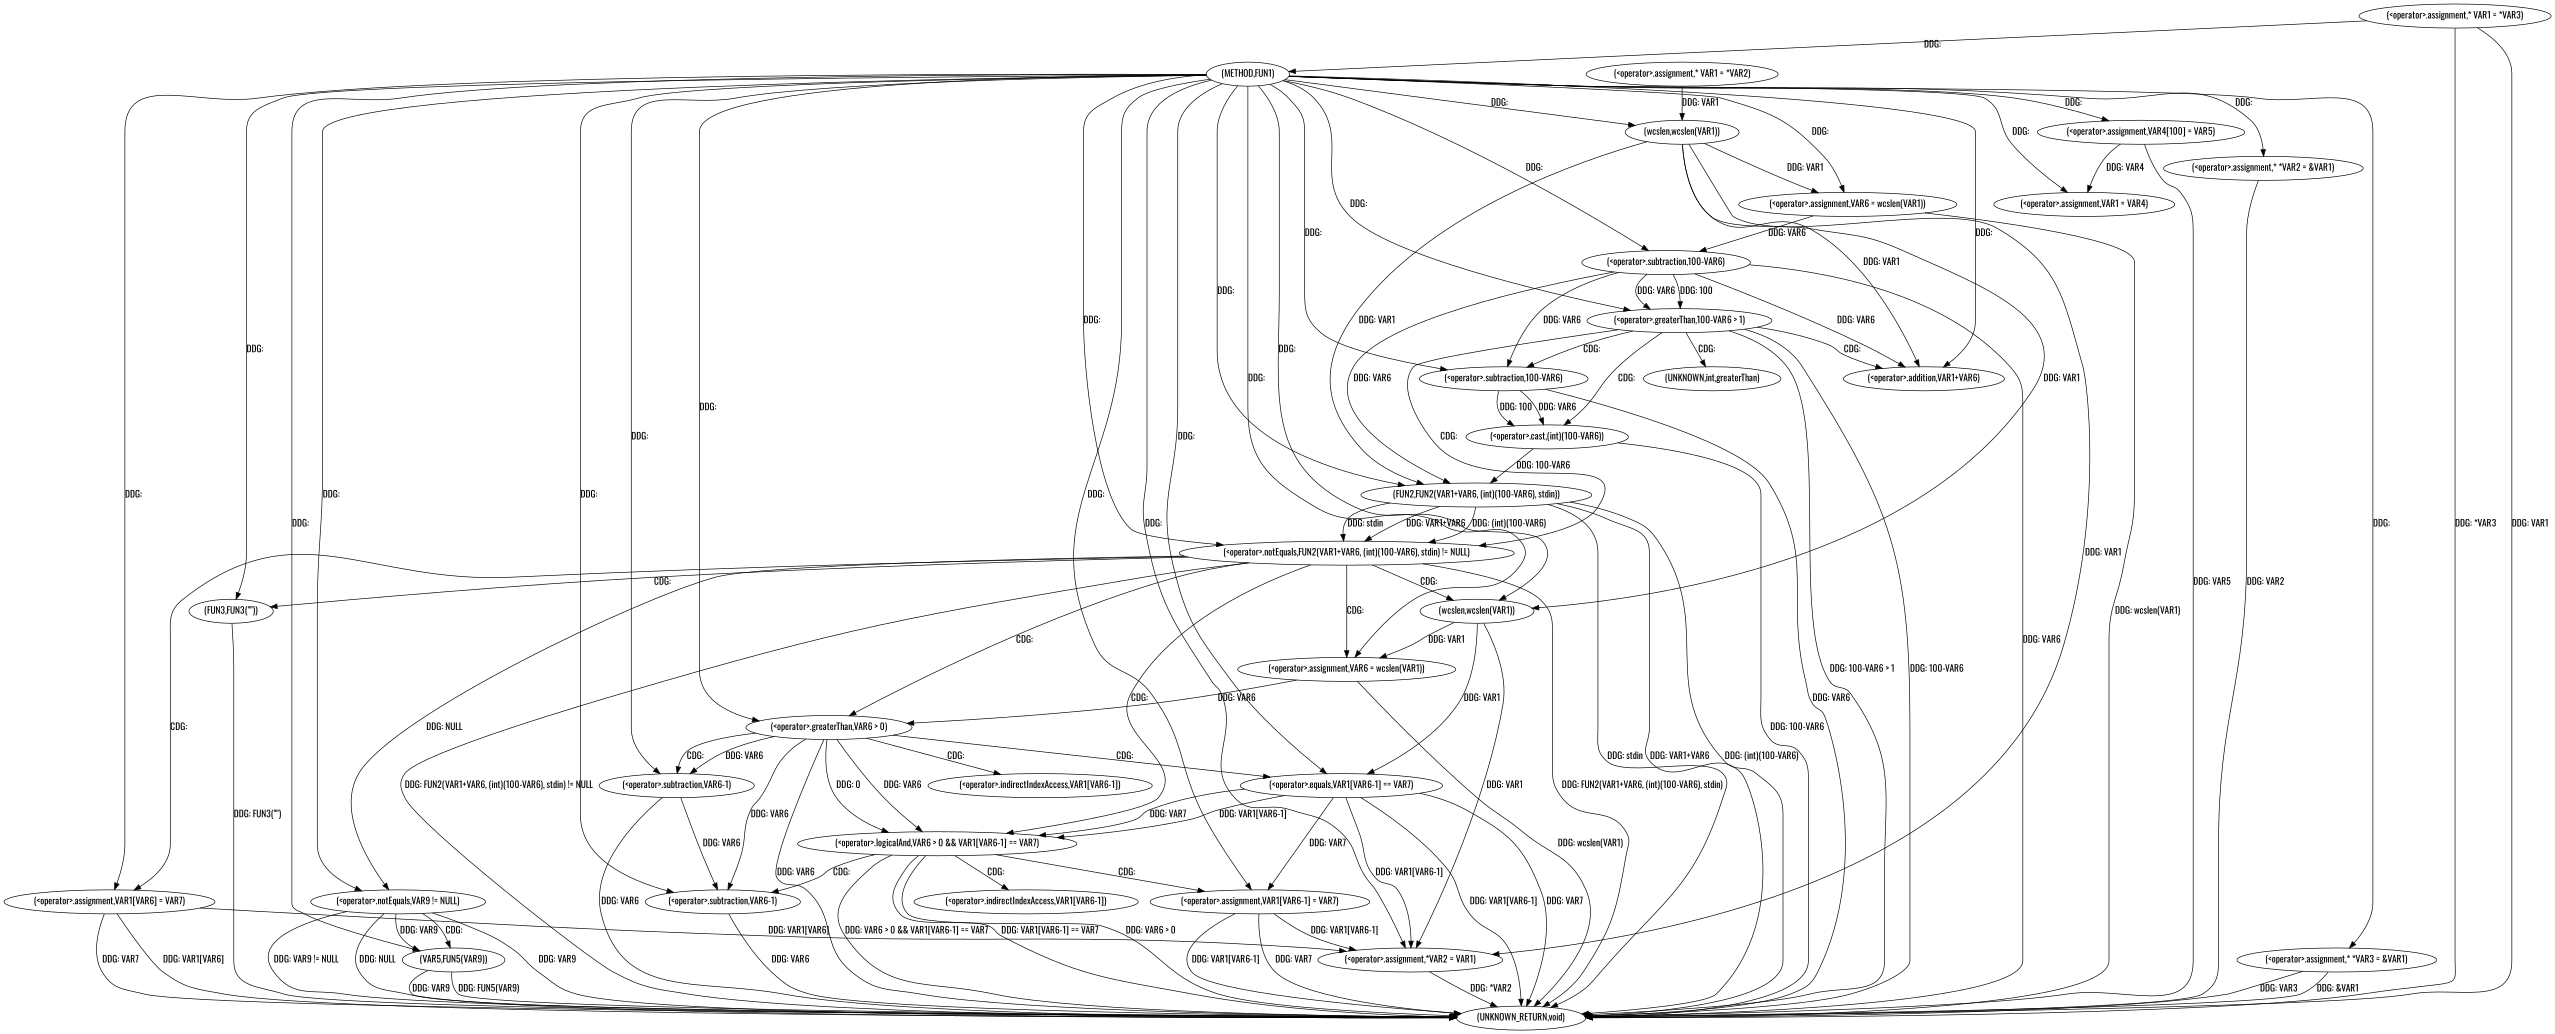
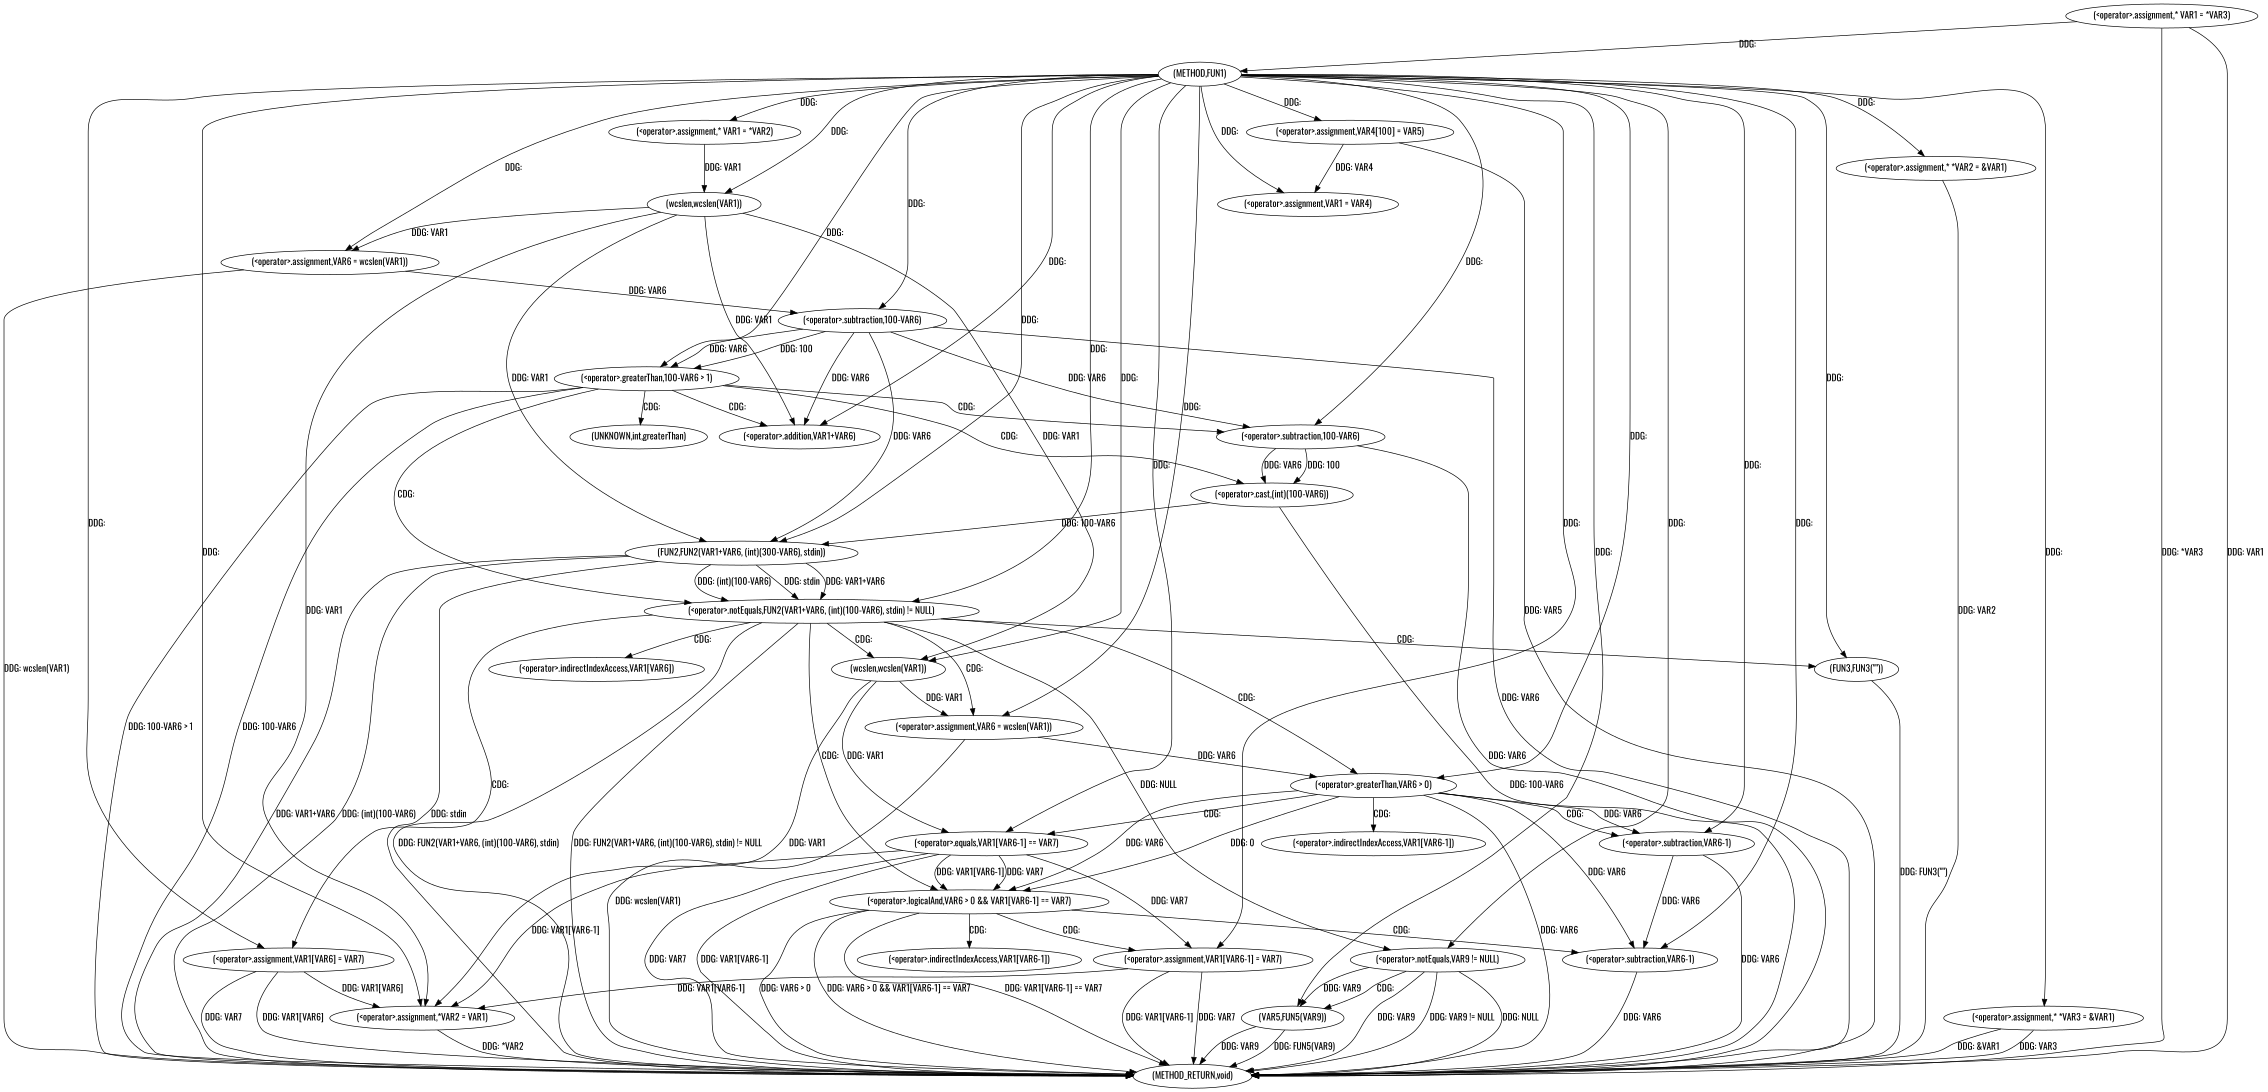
  digraph {
    fontname=Oswald
    node [fontname=Oswald]
    edge [fontname=Oswald]
    n1 [label="(METHOD,FUN1)"]
    n2 [label="(<operator>.assignment,* *VAR2 = &VAR1)"]
    n3 [label="(<operator>.assignment,* *VAR3 = &VAR1)"]
    n4 [label="(<operator>.assignment,VAR4[100] = VAR5)"]
    n5 [label="(<operator>.assignment,VAR1 = VAR4)"]
    n6 [label="(<operator>.assignment,* VAR1 = *VAR2)"]
    n7 [label="(<operator>.assignment,VAR6 = wcslen(VAR1))"]
    n8 [label="(wcslen,wcslen(VAR1))"]
    n9 [label="(<operator>.greaterThan,100-VAR6 > 1)"]
    n10 [label="(<operator>.subtraction,100-VAR6)"]
    n11 [label="(<operator>.notEquals,FUN2(VAR1+VAR6, (int)(100-VAR6), stdin) != NULL)"]
-   n12 [label="(FUN2,FUN2(VAR1+VAR6, (int)(100-VAR6), stdin))"]
+   n12 [label="(FUN2,FUN2(VAR1+VAR6, (int)(300-VAR6), stdin))"]
    n13 [label="(<operator>.addition,VAR1+VAR6)"]
    n14 [label="(<operator>.subtraction,100-VAR6)"]
    n15 [label="(<operator>.assignment,VAR6 = wcslen(VAR1))"]
    n16 [label="(wcslen,wcslen(VAR1))"]
    n17 [label="(<operator>.greaterThan,VAR6 > 0)"]
    n18 [label="(<operator>.equals,VAR1[VAR6-1] == VAR7)"]
    n19 [label="(<operator>.subtraction,VAR6-1)"]
    n20 [label="(<operator>.assignment,VAR1[VAR6-1] = VAR7)"]
    n21 [label="(<operator>.subtraction,VAR6-1)"]
    n22 [label="(FUN3,FUN3(\"\"))"]
    n23 [label="(<operator>.assignment,VAR1[VAR6] = VAR7)"]
    n24 [label="(<operator>.assignment,*VAR2 = VAR1)"]
    n25 [label="(<operator>.notEquals,VAR9 != NULL)"]
    n26 [label="(VAR5,FUN5(VAR9))"]
-   n27 [label="(UNKNOWN_RETURN,void)"]
+   n27 [label="(METHOD_RETURN,void)"]
    n28 [label="(<operator>.cast,(int)(100-VAR6))"]
    n29 [label="(UNKNOWN,int,greaterThan)"]
    n30 [label="(<operator>.logicalAnd,VAR6 > 0 && VAR1[VAR6-1] == VAR7)"]
+   n31 [label="(<operator>.indirectIndexAccess,VAR1[VAR6])"]
    n32 [label="(<operator>.indirectIndexAccess,VAR1[VAR6-1])"]
    n33 [label="(<operator>.assignment,* VAR1 = *VAR3)"]
    n34 [label="(<operator>.indirectIndexAccess,VAR1[VAR6-1])"]
    n1 -> n2 [label="DDG: "]
    n1 -> n3 [label="DDG: "]
    n1 -> n4 [label="DDG: "]
    n1 -> n5 [label="DDG: "]
+   n1 -> n6 [label="DDG: "]
    n1 -> n7 [label="DDG: "]
    n1 -> n8 [label="DDG: "]
    n1 -> n9 [label="DDG: "]
    n1 -> n10 [label="DDG: "]
    n1 -> n11 [label="DDG: "]
    n1 -> n12 [label="DDG: "]
    n1 -> n13 [label="DDG: "]
    n1 -> n14 [label="DDG: "]
    n1 -> n15 [label="DDG: "]
    n1 -> n16 [label="DDG: "]
    n1 -> n17 [label="DDG: "]
    n1 -> n18 [label="DDG: "]
    n1 -> n19 [label="DDG: "]
    n1 -> n20 [label="DDG: "]
    n1 -> n21 [label="DDG: "]
    n1 -> n22 [label="DDG: "]
    n1 -> n23 [label="DDG: "]
    n1 -> n24 [label="DDG: "]
    n1 -> n25 [label="DDG: "]
    n1 -> n26 [label="DDG: "]
    n2 -> n27 [label="DDG: VAR2"]
    n3 -> n27 [label="DDG: VAR3"]
    n3 -> n27 [label="DDG: &VAR1"]
    n4 -> n5 [label="DDG: VAR4"]
    n4 -> n27 [label="DDG: VAR5"]
    n6 -> n8 [label="DDG: VAR1"]
    n7 -> n10 [label="DDG: VAR6"]
    n7 -> n27 [label="DDG: wcslen(VAR1)"]
    n8 -> n7 [label="DDG: VAR1"]
    n8 -> n12 [label="DDG: VAR1"]
    n8 -> n13 [label="DDG: VAR1"]
    n8 -> n16 [label="DDG: VAR1"]
    n8 -> n24 [label="DDG: VAR1"]
    n9 -> n11 [label="CDG: "]
    n9 -> n13 [label="CDG: "]
    n9 -> n14 [label="CDG: "]
    n9 -> n27 [label="DDG: 100-VAR6 > 1"]
    n9 -> n27 [label="DDG: 100-VAR6"]
    n9 -> n28 [label="CDG: "]
    n9 -> n29 [label="CDG: "]
    n10 -> n9 [label="DDG: 100"]
    n10 -> n9 [label="DDG: VAR6"]
    n10 -> n12 [label="DDG: VAR6"]
    n10 -> n13 [label="DDG: VAR6"]
    n10 -> n14 [label="DDG: VAR6"]
    n10 -> n27 [label="DDG: VAR6"]
    n11 -> n15 [label="CDG: "]
    n11 -> n16 [label="CDG: "]
    n11 -> n17 [label="CDG: "]
    n11 -> n22 [label="CDG: "]
    n11 -> n23 [label="CDG: "]
    n11 -> n25 [label="DDG: NULL"]
    n11 -> n27 [label="DDG: FUN2(VAR1+VAR6, (int)(100-VAR6), stdin)"]
    n11 -> n27 [label="DDG: FUN2(VAR1+VAR6, (int)(100-VAR6), stdin) != NULL"]
    n11 -> n30 [label="CDG: "]
+   n11 -> n31 [label="CDG: "]
    n12 -> n11 [label="DDG: VAR1+VAR6"]
    n12 -> n11 [label="DDG: (int)(100-VAR6)"]
    n12 -> n11 [label="DDG: stdin"]
    n12 -> n27 [label="DDG: VAR1+VAR6"]
    n12 -> n27 [label="DDG: (int)(100-VAR6)"]
    n12 -> n27 [label="DDG: stdin"]
    n14 -> n27 [label="DDG: VAR6"]
    n14 -> n28 [label="DDG: 100"]
    n14 -> n28 [label="DDG: VAR6"]
    n15 -> n17 [label="DDG: VAR6"]
    n15 -> n27 [label="DDG: wcslen(VAR1)"]
    n16 -> n15 [label="DDG: VAR1"]
    n16 -> n18 [label="DDG: VAR1"]
    n16 -> n24 [label="DDG: VAR1"]
    n17 -> n18 [label="CDG: "]
    n17 -> n19 [label="DDG: VAR6"]
    n17 -> n19 [label="CDG: "]
    n17 -> n21 [label="DDG: VAR6"]
    n17 -> n27 [label="DDG: VAR6"]
    n17 -> n30 [label="DDG: VAR6"]
    n17 -> n30 [label="DDG: 0"]
    n17 -> n32 [label="CDG: "]
    n18 -> n20 [label="DDG: VAR7"]
    n18 -> n24 [label="DDG: VAR1[VAR6-1]"]
    n18 -> n27 [label="DDG: VAR7"]
    n18 -> n27 [label="DDG: VAR1[VAR6-1]"]
    n18 -> n30 [label="DDG: VAR1[VAR6-1]"]
    n18 -> n30 [label="DDG: VAR7"]
    n19 -> n21 [label="DDG: VAR6"]
    n19 -> n27 [label="DDG: VAR6"]
    n20 -> n24 [label="DDG: VAR1[VAR6-1]"]
    n20 -> n27 [label="DDG: VAR7"]
    n20 -> n27 [label="DDG: VAR1[VAR6-1]"]
    n21 -> n27 [label="DDG: VAR6"]
    n22 -> n27 [label="DDG: FUN3(\"\")"]
    n23 -> n24 [label="DDG: VAR1[VAR6]"]
    n23 -> n27 [label="DDG: VAR7"]
    n23 -> n27 [label="DDG: VAR1[VAR6]"]
    n24 -> n27 [label="DDG: *VAR2"]
    n25 -> n26 [label="DDG: VAR9"]
    n25 -> n26 [label="CDG: "]
    n25 -> n27 [label="DDG: VAR9"]
    n25 -> n27 [label="DDG: VAR9 != NULL"]
    n25 -> n27 [label="DDG: NULL"]
    n26 -> n27 [label="DDG: FUN5(VAR9)"]
    n26 -> n27 [label="DDG: VAR9"]
    n28 -> n12 [label="DDG: 100-VAR6"]
    n28 -> n27 [label="DDG: 100-VAR6"]
    n30 -> n20 [label="CDG: "]
    n30 -> n21 [label="CDG: "]
    n30 -> n27 [label="DDG: VAR6 > 0"]
    n30 -> n27 [label="DDG: VAR6 > 0 && VAR1[VAR6-1] == VAR7"]
    n30 -> n27 [label="DDG: VAR1[VAR6-1] == VAR7"]
    n30 -> n34 [label="CDG: "]
    n33 -> n1 [label="DDG: "]
    n33 -> n27 [label="DDG: *VAR3"]
    n33 -> n27 [label="DDG: VAR1"]
  }
